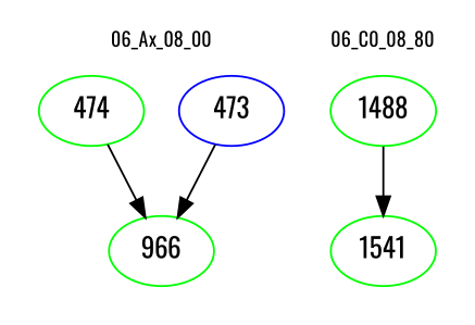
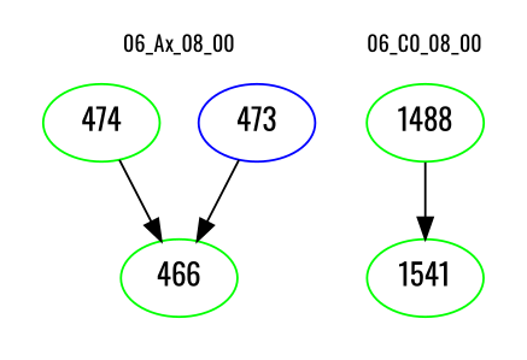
  digraph {
    fontname=Oswald
    node [color=green fontname=Oswald]
    edge [color=black fontname=Oswald]
    n1 [color=blue label=473]
-   n2 [label=966]
+   n2 [label=466]
    n3 [label=474]
    n4 [label=1488]
    n5 [label=1541]
    subgraph cluster_1 {
      color=white
      fontsize=10
      label="06_Ax_08_00"
      n1
      n2
      n3
    }
    subgraph cluster_2 {
      color=white
      fontsize=10
-     label="06_C0_08_80"
+     label="06_C0_08_00"
      n4
      n5
    }
    n1 -> n2
    n3 -> n2
    n4 -> n5
  }
